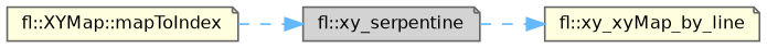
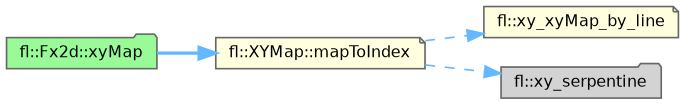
  digraph {
    fontname="DejaVu Sans"
    rankdir=LR
    node [color=grey40 fillcolor=lightyellow fontname="DejaVu Sans" fontsize=10 shape=folder style=filled]
    edge [color=steelblue1 fontname="DejaVu Sans" fontsize=10 labelfontname=Helvetica labelfontsize=10 style=dashed]
+   n1 [color=gray40 fillcolor=palegreen fontcolor=black height=0.2 label="fl::Fx2d::xyMap" width=0.4]
    n2 [height=0.2 label="fl::XYMap::mapToIndex" shape=note width=0.4]
    n3 [height=0.2 label="fl::xy_xyMap_by_line" shape=note width=0.4]
-   n4 [fillcolor=lightgrey height=0.2 label="fl::xy_serpentine" shape=note width=0.4]
-   n4 -> n3
+   n4 [fillcolor=lightgrey height=0.2 label="fl::xy_serpentine" width=0.4]
+   n1 -> n2 [style=bold]
+   n2 -> n3
    n2 -> n4
  }
